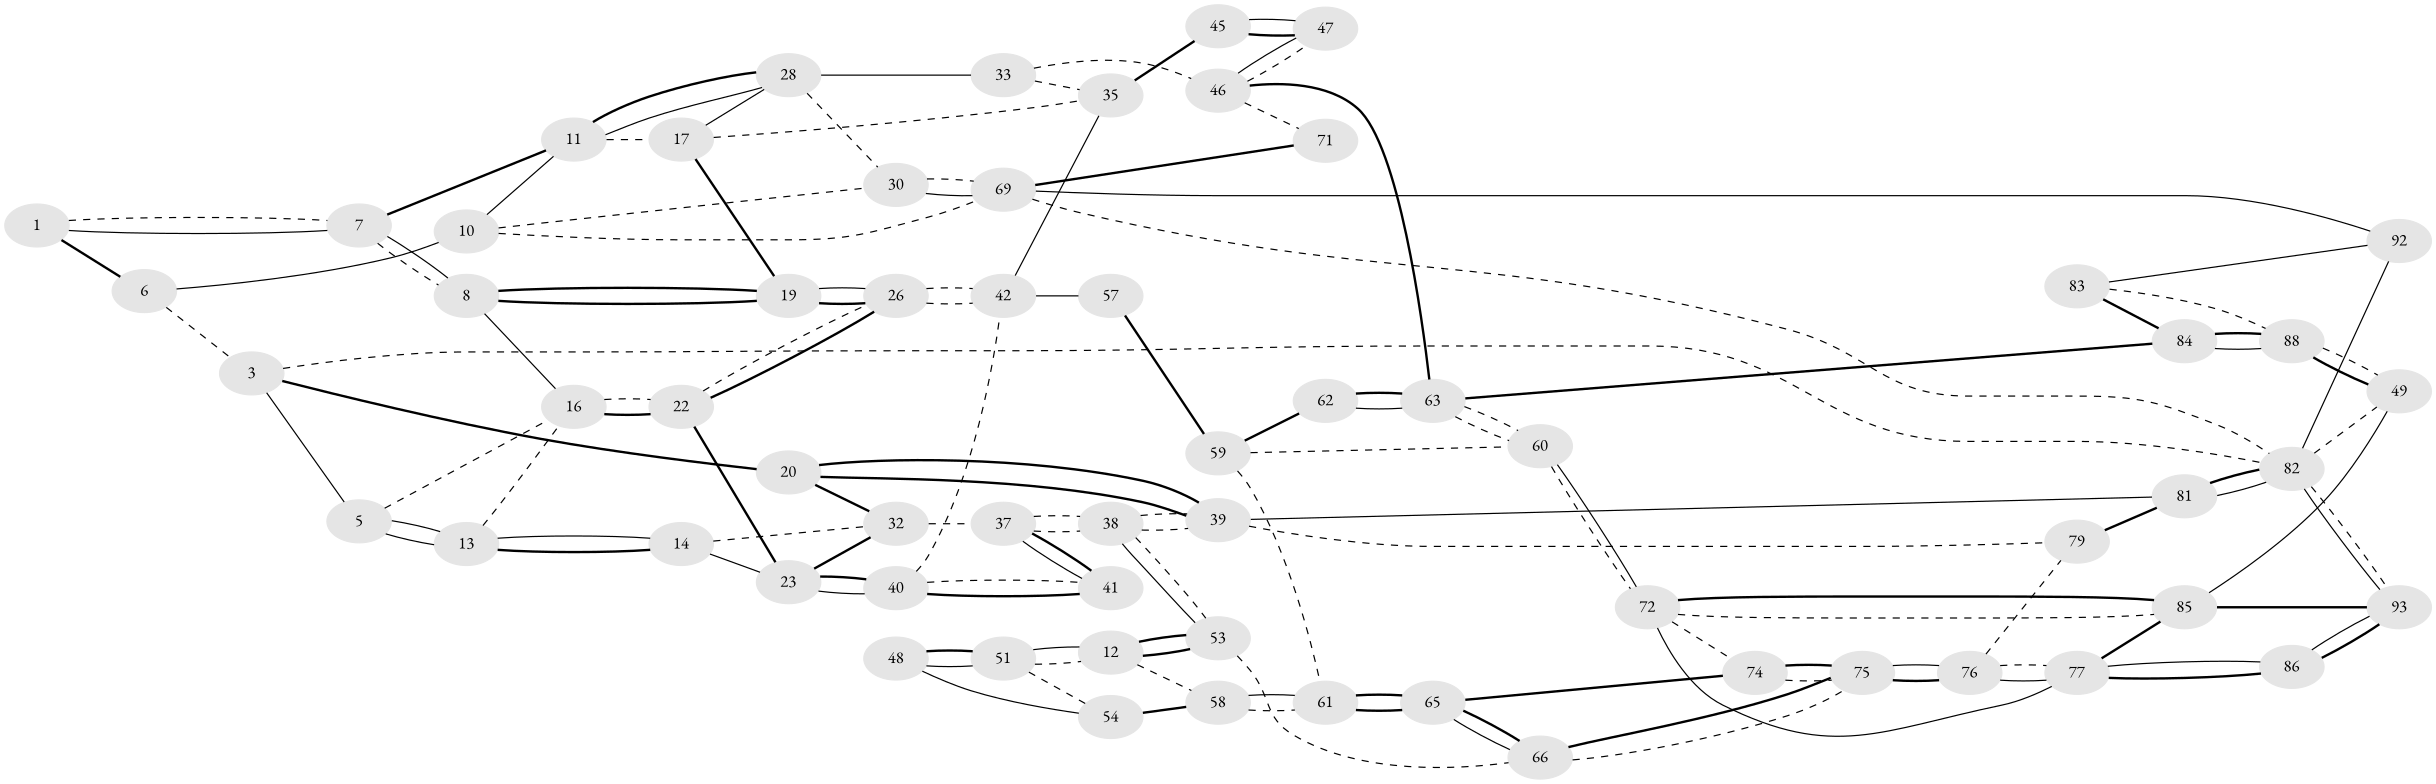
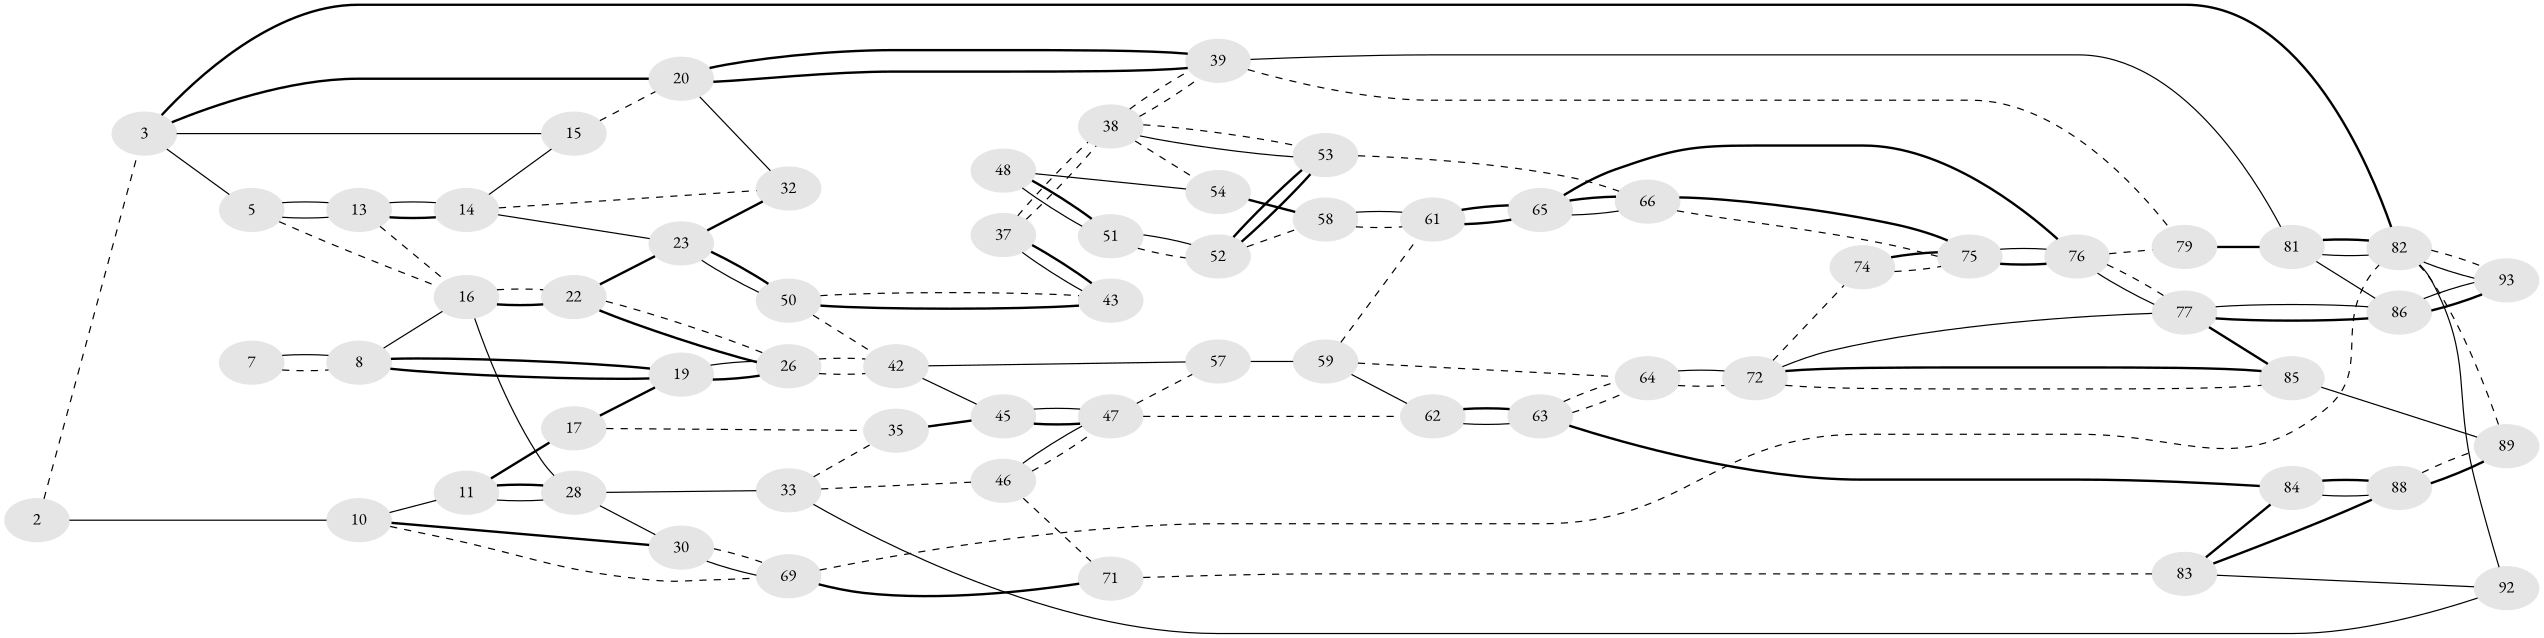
  graph {
    fontname="EB Garamond"
    rankdir=LR
    node [color=gray90 fontname="EB Garamond" style=filled]
    edge [fontname="EB Garamond" style=dashed]
-   1
-   2 [label=6]
+   2
    7
    3 [super="+4"]
    10 [super="+27"]
    8 [super="+9"]
    11 [super="+12"]
    5 [super="+6"]
+   15
    20 [super="+21"]
    82 [super="+94"]
    30 [super="+31"]
    69 [super="+70"]
    13
    16
    32 [super="+36"]
    39 [super="+80"]
    92
-   89 [label=49]
+   89
    93
    19
    14 [super="+25"]
    17 [super="+18"]
    28 [super="+29"]
    22
    26
    71
    35
    33 [super="+34"]
    23 [super="+24"]
-   40 [super="+44"]
+   40 [super="+44" label=50]
    37
    45
    42 [super="+43"]
    79
    81 [super="+87"]
-   41
+   41 [label=43]
    57
    46 [super="+67"]
    38
    47 [super="+56"]
    63 [super="+68"]
    53
    66
    86
    59 [super="+60"]
    62
-   64 [label=60]
+   64
    84
    83 [super="+91"]
    48 [super="+49"]
    51
    54 [super="+55"]
-   52 [label=12]
+   52
    58
    61
    75
    65
    72 [super="+73"]
    74
    88
    77 [super="+78"]
    85 [super="+90"]
    76
-   1 -- 2 [style=bold]
-   1 -- 7 [style=solid]
-   1 -- 7
    2 -- 3
    2 -- 10 [style=solid weight=2]
    7 -- 8
    7 -- 8 [style=solid]
-   7 -- 11 [style=bold]
    3 -- 5 [style=solid]
+   3 -- 15 [style=solid]
    3 -- 20 [style=bold]
-   3 -- 82
+   3 -- 82 [style=bold]
    10 -- 11 [style=solid]
-   10 -- 30
+   10 -- 30 [style=bold]
    10 -- 69
    8 -- 16 [style=solid]
    8 -- 19 [style=bold]
    8 -- 19 [style=bold]
-   11 -- 17
+   11 -- 17 [style=bold]
    11 -- 28 [style=solid]
    11 -- 28 [style=bold]
    5 -- 13 [style=solid]
    5 -- 13 [style=solid]
    5 -- 16
-   20 -- 32 [style=bold]
+   15 -- 20
+   20 -- 32 [style=solid]
    20 -- 39 [style=bold]
    20 -- 39 [style=bold]
    82 -- 92 [style=solid]
    82 -- 89
    82 -- 93 [style=solid]
    82 -- 93
    30 -- 69 [style=solid]
    30 -- 69
    69 -- 82
-   69 -- 92 [style=solid]
+   33 -- 92 [style=solid]
    69 -- 71 [style=bold]
    13 -- 16
    13 -- 14 [style=bold]
    13 -- 14 [style=solid]
    16 -- 22 [style=bold]
    16 -- 22
-   32 -- 37
    39 -- 79
    39 -- 81 [style=solid]
    19 -- 26 [style=bold]
    19 -- 26 [style=solid]
+   14 -- 15 [style=solid]
    14 -- 32
    14 -- 23 [style=solid]
    17 -- 19 [style=bold]
-   17 -- 28 [style=solid]
+   16 -- 28 [style=solid]
    17 -- 35
-   28 -- 30
+   28 -- 30 [style=solid]
    28 -- 33 [style=solid]
    22 -- 26 [style=bold]
    22 -- 26
    22 -- 23 [style=bold]
    26 -- 42
    26 -- 42
+   71 -- 83
    35 -- 45 [style=bold]
    33 -- 35
    33 -- 46
    23 -- 32 [style=bold]
    23 -- 40 [style=solid]
    23 -- 40 [style=bold]
    40 -- 42
    40 -- 41 [style=bold]
    40 -- 41
    37 -- 41 [style=solid]
    37 -- 41 [style=bold]
    37 -- 38
    37 -- 38
    45 -- 47 [style=bold]
    45 -- 47 [style=solid]
-   42 -- 35 [style=solid]
+   42 -- 45 [style=solid]
    42 -- 57 [style=solid]
    79 -- 81 [style=bold]
    81 -- 82 [style=solid]
    81 -- 82 [style=bold]
-   57 -- 59 [style=bold]
+   81 -- 86 [style=solid]
+   57 -- 59 [style=solid]
    46 -- 71
    46 -- 47
    46 -- 47 [style=solid]
-   46 -- 63 [style=bold]
    38 -- 39
    38 -- 39
    38 -- 53 [style=solid]
    38 -- 53
+   47 -- 57
+   47 -- 62
    63 -- 64
    63 -- 64
    63 -- 84 [style=bold]
    53 -- 66
    66 -- 75
    66 -- 75 [style=bold]
    86 -- 93 [style=bold]
    86 -- 93 [style=solid]
-   59 -- 62 [style=bold]
+   59 -- 62 [style=solid]
    59 -- 64
    59 -- 61
    62 -- 63 [style=solid]
    62 -- 63 [style=bold]
    64 -- 72
    64 -- 72 [style=solid]
    84 -- 88 [style=solid]
    84 -- 88 [style=bold]
    83 -- 92 [style=solid]
    83 -- 84 [style=bold]
-   83 -- 88
+   83 -- 88 [style=bold]
    48 -- 51 [style=solid]
    48 -- 51 [style=bold]
    48 -- 54 [style=solid]
-   51 -- 54
+   38 -- 54
    51 -- 52
    51 -- 52 [style=solid]
    54 -- 58 [style=bold]
    52 -- 53 [style=bold]
    52 -- 53 [style=bold]
    52 -- 58
    58 -- 61
    58 -- 61 [style=solid]
    61 -- 65 [style=bold]
    61 -- 65 [style=bold]
    75 -- 76 [style=bold]
    75 -- 76 [style=solid]
    65 -- 66 [style=solid]
    65 -- 66 [style=bold]
-   65 -- 74 [style=bold]
+   65 -- 76 [style=bold]
    72 -- 74
    72 -- 77 [style=solid]
    72 -- 85
    72 -- 85 [style=bold]
    74 -- 75
    74 -- 75 [style=bold]
    88 -- 89 [style=bold]
    88 -- 89
    77 -- 86 [style=bold]
    77 -- 86 [style=solid]
    77 -- 85 [style=bold]
    85 -- 89 [style=solid]
-   85 -- 93 [style=bold]
    76 -- 79
    76 -- 77 [style=solid]
    76 -- 77
  }
